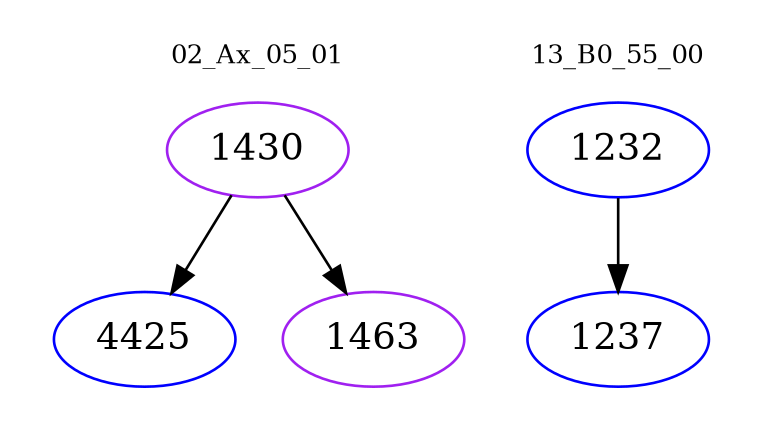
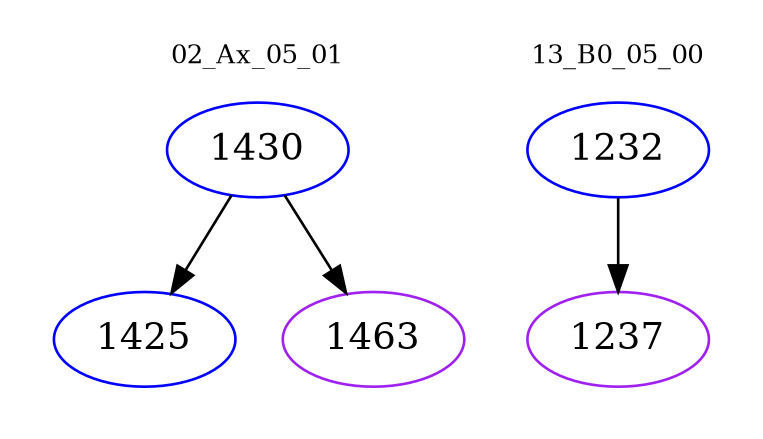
  digraph {
    node [color=blue]
    edge [color=black]
-   n1 [color=purple label=1430]
-   n2 [label=4425]
+   n1 [label=1430]
+   n2 [label=1425]
    n3 [color=purple label=1463]
    n4 [label=1232]
-   n5 [label=1237]
+   n5 [color=purple label=1237]
    subgraph cluster_1 {
      color=white
      fontsize=10
      label="02_Ax_05_01"
      n1
      n2
      n3
    }
    subgraph cluster_2 {
      color=white
      fontsize=10
-     label="13_B0_55_00"
+     label="13_B0_05_00"
      n4
      n5
    }
    n1 -> n2
    n1 -> n3
    n4 -> n5
  }
